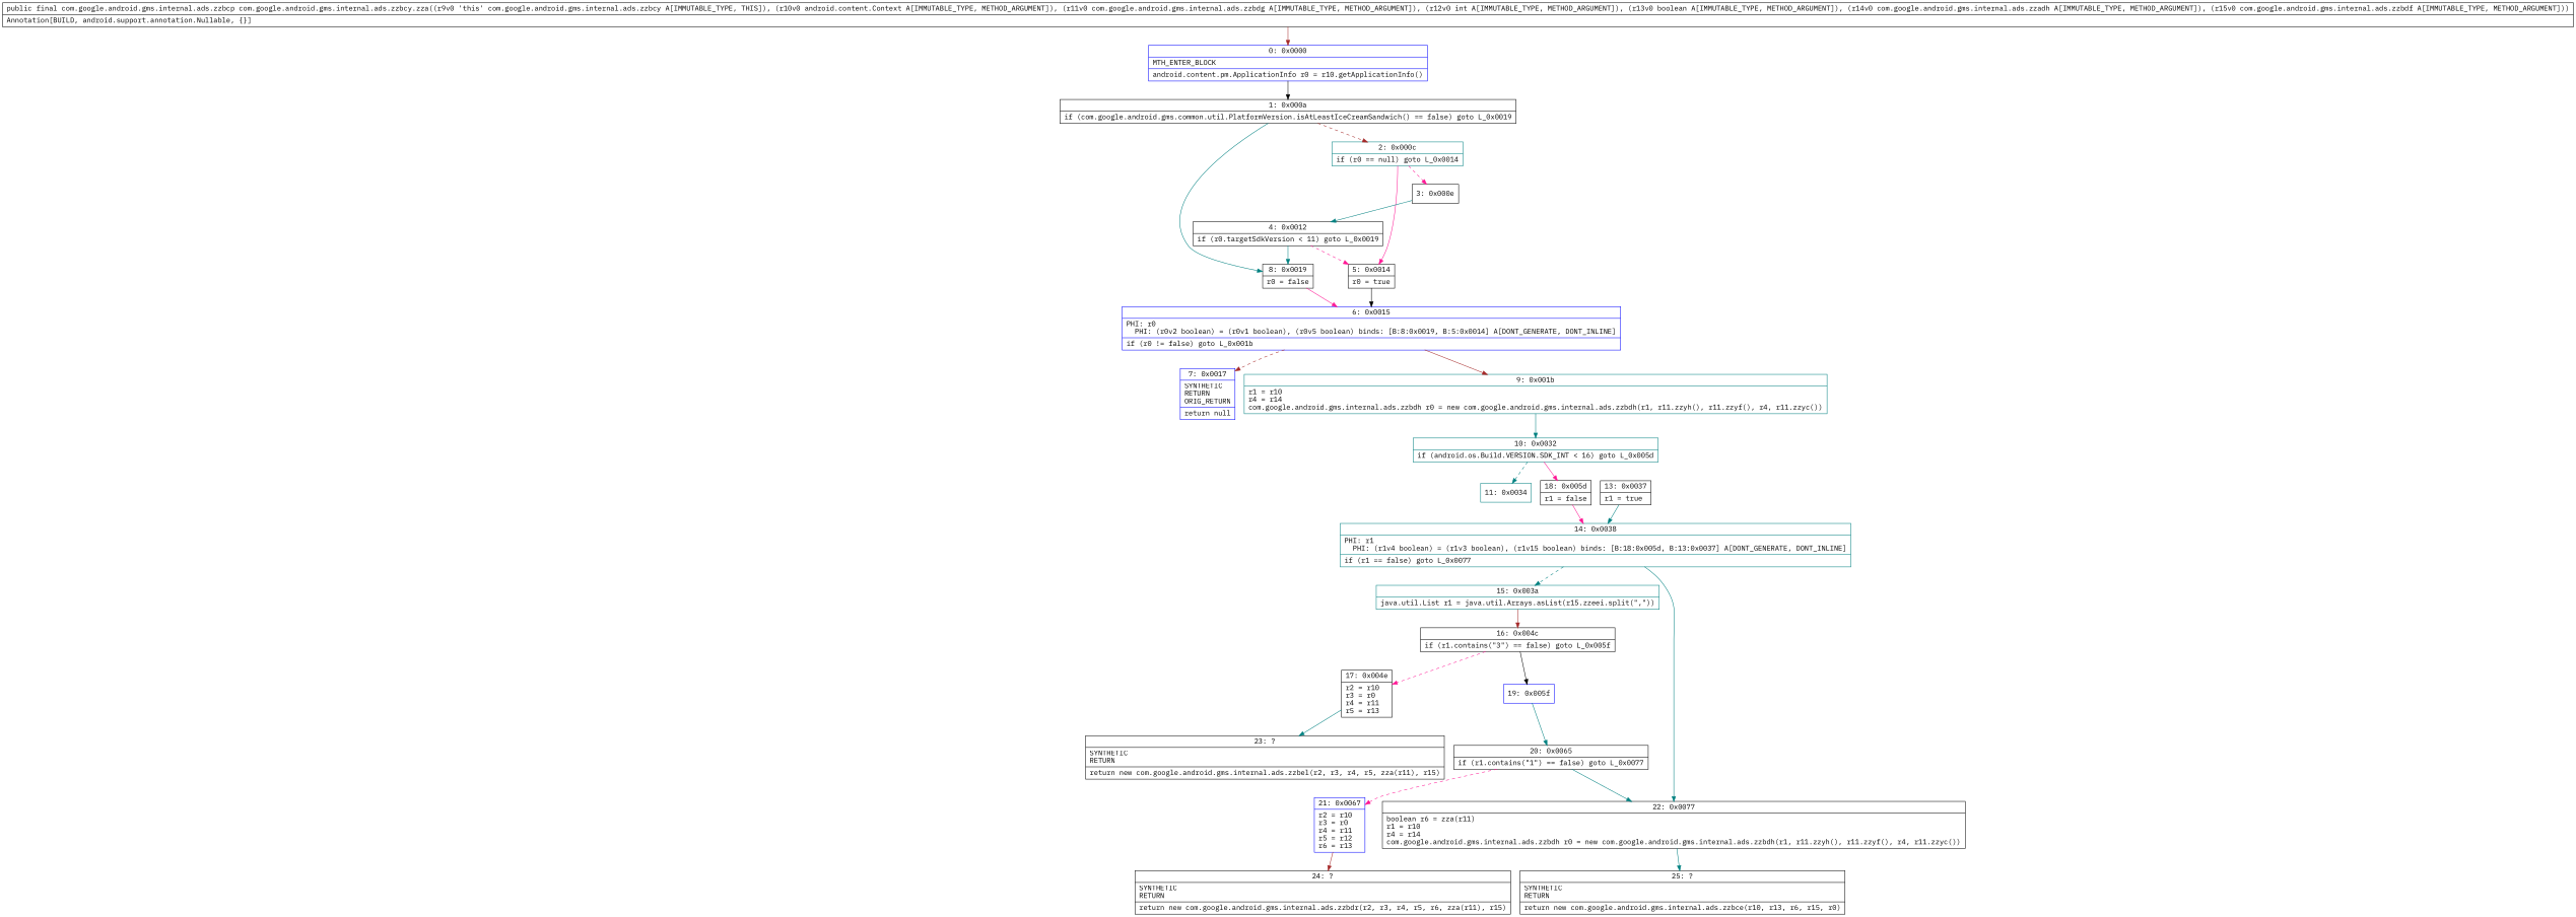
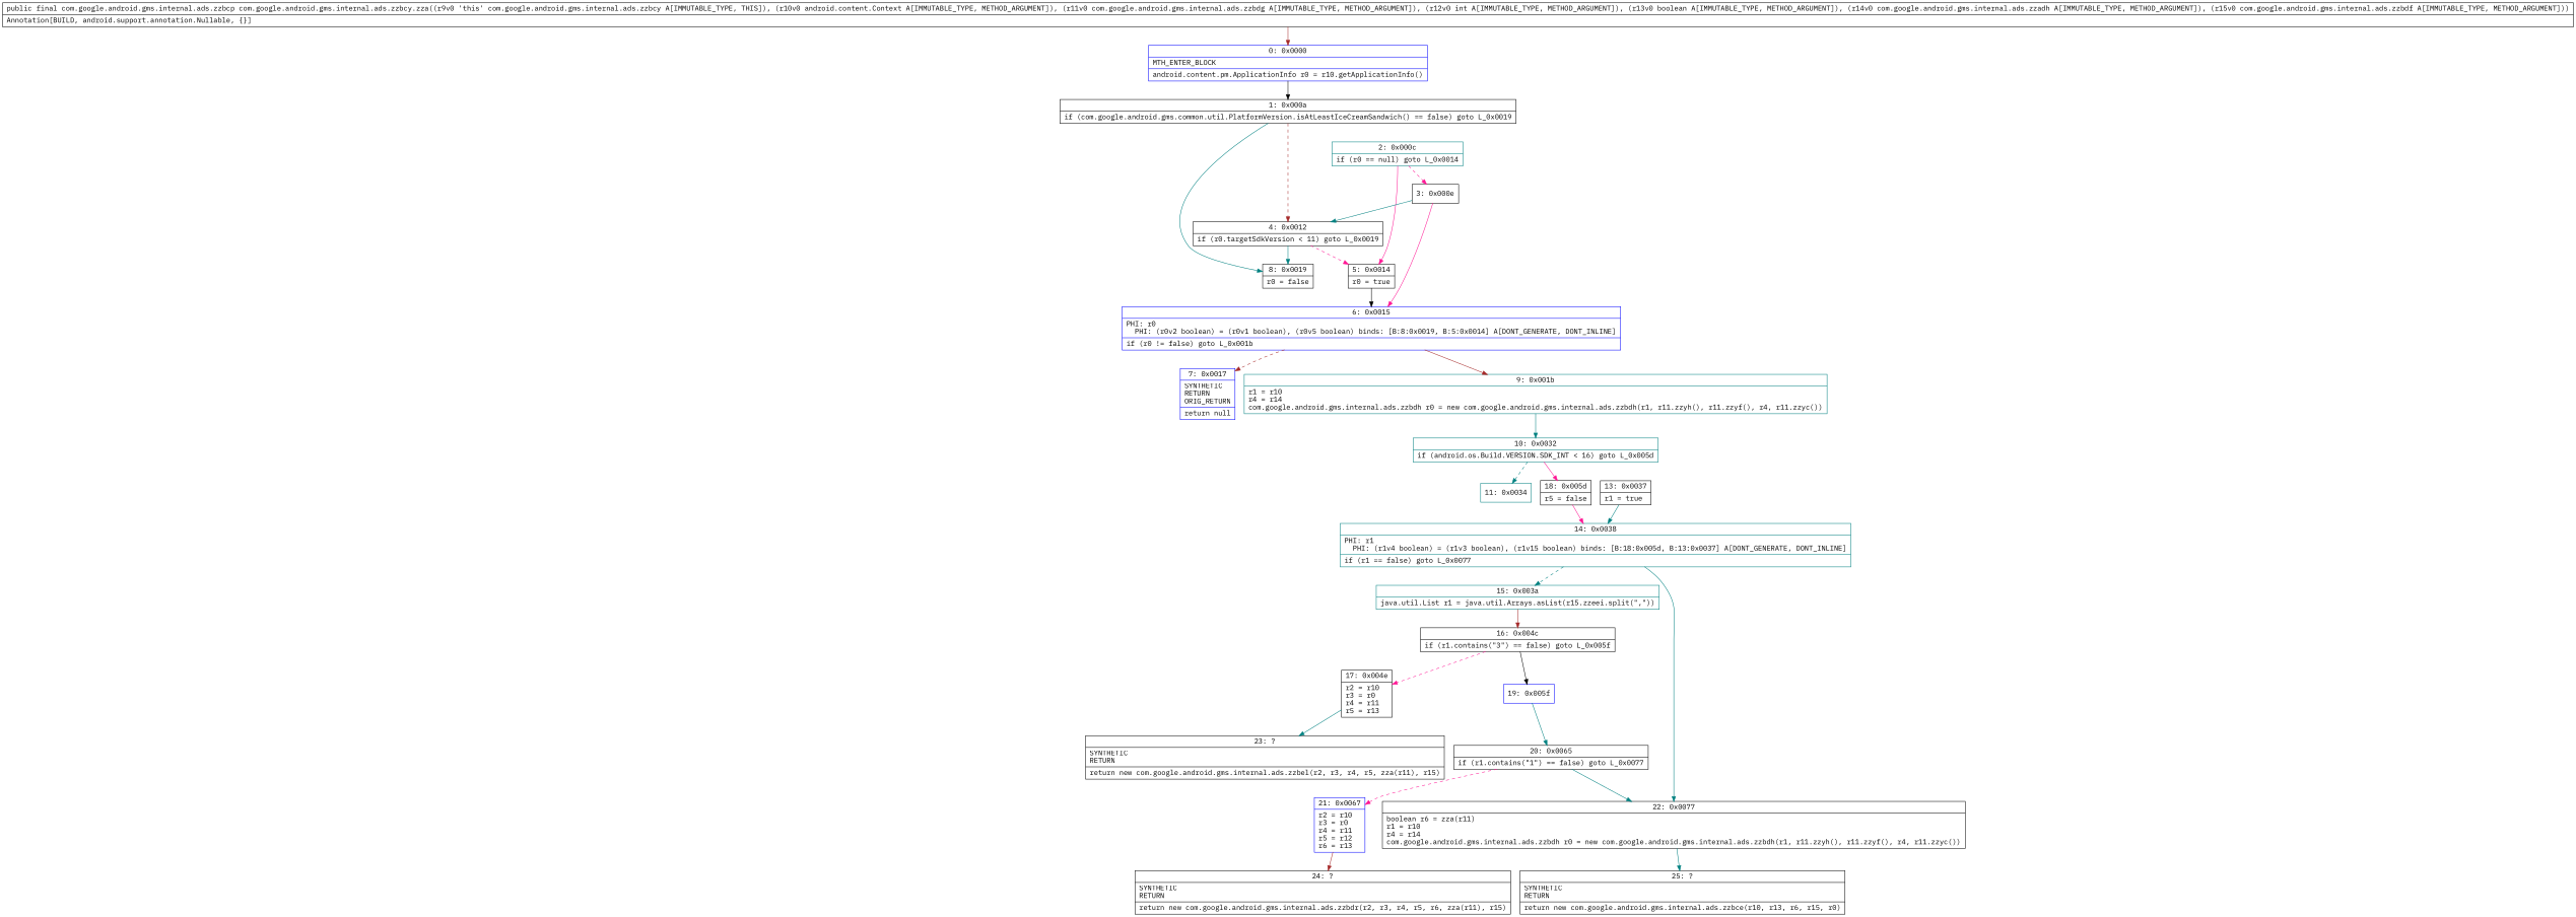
  digraph {
    fontname="IBM Plex Mono"
    node [color=black fontname="IBM Plex Mono" shape=record]
    edge [color=teal fontname="IBM Plex Mono"]
    n1 [color=blue label="{0\:\ 0x0000|MTH_ENTER_BLOCK\l|android.content.pm.ApplicationInfo r0 = r10.getApplicationInfo()\l}"]
    n2 [label="{1\:\ 0x000a|if (com.google.android.gms.common.util.PlatformVersion.isAtLeastIceCreamSandwich() == false) goto L_0x0019\l}"]
    n3 [color=teal label="{2\:\ 0x000c|if (r0 == null) goto L_0x0014\l}"]
    n4 [label="{8\:\ 0x0019|r0 = false\l}"]
    n5 [label="{3\:\ 0x000e}"]
    n6 [label="{5\:\ 0x0014|r0 = true\l}"]
    n7 [color=blue label="{6\:\ 0x0015|PHI: r0 \l  PHI: (r0v2 boolean) = (r0v1 boolean), (r0v5 boolean) binds: [B:8:0x0019, B:5:0x0014] A[DONT_GENERATE, DONT_INLINE]\l|if (r0 != false) goto L_0x001b\l}"]
    n8 [label="{4\:\ 0x0012|if (r0.targetSdkVersion \< 11) goto L_0x0019\l}"]
    n9 [color=blue label="{7\:\ 0x0017|SYNTHETIC\lRETURN\lORIG_RETURN\l|return null\l}"]
    n10 [color=teal label="{9\:\ 0x001b|r1 = r10\lr4 = r14\lcom.google.android.gms.internal.ads.zzbdh r0 = new com.google.android.gms.internal.ads.zzbdh(r1, r11.zzyh(), r11.zzyf(), r4, r11.zzyc())\l}"]
    n11 [color=teal label="{10\:\ 0x0032|if (android.os.Build.VERSION.SDK_INT \< 16) goto L_0x005d\l}"]
    n12 [color=teal label="{11\:\ 0x0034}"]
-   n13 [label="{18\:\ 0x005d|r1 = false\l}"]
+   n13 [label="{18\:\ 0x005d|r5 = false\l}"]
    n14 [color=teal label="{14\:\ 0x0038|PHI: r1 \l  PHI: (r1v4 boolean) = (r1v3 boolean), (r1v15 boolean) binds: [B:18:0x005d, B:13:0x0037] A[DONT_GENERATE, DONT_INLINE]\l|if (r1 == false) goto L_0x0077\l}"]
    n15 [label="{13\:\ 0x0037|r1 = true\l}"]
    n16 [color=teal label="{15\:\ 0x003a|java.util.List r1 = java.util.Arrays.asList(r15.zzeei.split(\",\"))\l}"]
    n17 [label="{22\:\ 0x0077|boolean r6 = zza(r11)\lr1 = r10\lr4 = r14\lcom.google.android.gms.internal.ads.zzbdh r0 = new com.google.android.gms.internal.ads.zzbdh(r1, r11.zzyh(), r11.zzyf(), r4, r11.zzyc())\l}"]
    n18 [label="{16\:\ 0x004c|if (r1.contains(\"3\") == false) goto L_0x005f\l}"]
    n19 [label="{25\:\ ?|SYNTHETIC\lRETURN\l|return new com.google.android.gms.internal.ads.zzbce(r10, r13, r6, r15, r0)\l}"]
    n20 [label="{17\:\ 0x004e|r2 = r10\lr3 = r0\lr4 = r11\lr5 = r13\l}"]
    n21 [color=blue label="{19\:\ 0x005f}"]
    n22 [label="{23\:\ ?|SYNTHETIC\lRETURN\l|return new com.google.android.gms.internal.ads.zzbel(r2, r3, r4, r5, zza(r11), r15)\l}"]
    n23 [label="{20\:\ 0x0065|if (r1.contains(\"1\") == false) goto L_0x0077\l}"]
    n24 [color=blue label="{21\:\ 0x0067|r2 = r10\lr3 = r0\lr4 = r11\lr5 = r12\lr6 = r13\l}"]
    n25 [label="{24\:\ ?|SYNTHETIC\lRETURN\l|return new com.google.android.gms.internal.ads.zzbdr(r2, r3, r4, r5, r6, zza(r11), r15)\l}"]
    n26 [label="{public final com.google.android.gms.internal.ads.zzbcp com.google.android.gms.internal.ads.zzbcy.zza((r9v0 'this' com.google.android.gms.internal.ads.zzbcy A[IMMUTABLE_TYPE, THIS]), (r10v0 android.content.Context A[IMMUTABLE_TYPE, METHOD_ARGUMENT]), (r11v0 com.google.android.gms.internal.ads.zzbdg A[IMMUTABLE_TYPE, METHOD_ARGUMENT]), (r12v0 int A[IMMUTABLE_TYPE, METHOD_ARGUMENT]), (r13v0 boolean A[IMMUTABLE_TYPE, METHOD_ARGUMENT]), (r14v0 com.google.android.gms.internal.ads.zzadh A[IMMUTABLE_TYPE, METHOD_ARGUMENT]), (r15v0 com.google.android.gms.internal.ads.zzbdf A[IMMUTABLE_TYPE, METHOD_ARGUMENT]))  | Annotation[BUILD, android.support.annotation.Nullable, \{\}]\l}"]
    n1 -> n2 [color=black]
-   n2 -> n3 [color=brown style=dashed]
+   n2 -> n8 [color=brown style=dashed]
    n2 -> n4
    n3 -> n5 [color=deeppink style=dashed]
    n3 -> n6 [color=deeppink]
-   n4 -> n7 [color=deeppink]
+   n5 -> n7 [color=deeppink]
    n5 -> n8
    n6 -> n7 [color=black]
    n7 -> n9 [color=brown style=dashed]
    n7 -> n10 [color=brown]
    n8 -> n4
    n8 -> n6 [color=deeppink style=dashed]
    n10 -> n11
    n11 -> n12 [style=dashed]
    n11 -> n13 [color=deeppink]
    n13 -> n14 [color=deeppink]
    n14 -> n16 [style=dashed]
    n14 -> n17
    n15 -> n14
    n16 -> n18 [color=brown]
    n17 -> n19
    n18 -> n20 [color=deeppink style=dashed]
    n18 -> n21 [color=black]
    n20 -> n22
    n21 -> n23
    n23 -> n17
    n23 -> n24 [color=deeppink style=dashed]
    n24 -> n25 [color=brown]
    n26 -> n1 [color=brown]
  }
